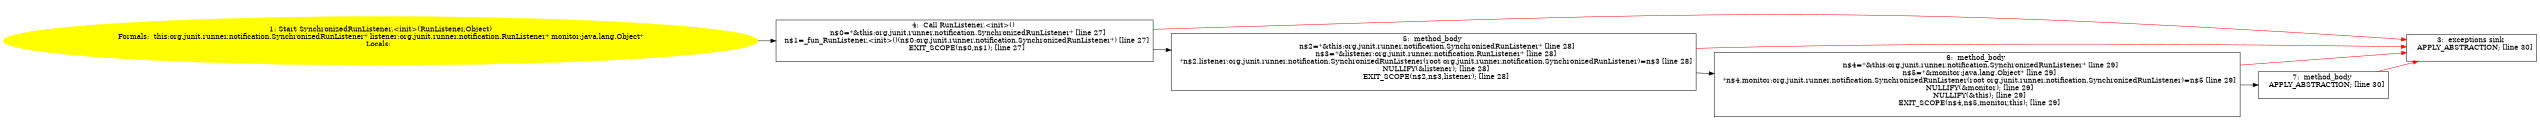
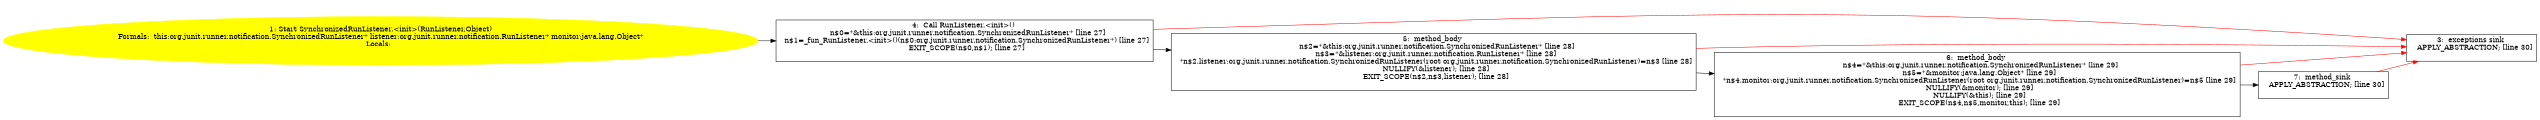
  digraph {
    rankdir=LR
    node [shape=box]
    n1 [color=yellow label="1: Start SynchronizedRunListener.<init>(RunListener,Object)\nFormals:  this:org.junit.runner.notification.SynchronizedRunListener* listener:org.junit.runner.notification.RunListener* monitor:java.lang.Object*\nLocals:  \n  " style=filled shape=""]
    n2 [label="4:  Call RunListener.<init>() \n   n$0=*&this:org.junit.runner.notification.SynchronizedRunListener* [line 27]\n  n$1=_fun_RunListener.<init>()(n$0:org.junit.runner.notification.SynchronizedRunListener*) [line 27]\n  EXIT_SCOPE(n$0,n$1); [line 27]\n "]
    n3 [label="3:  exceptions sink \n   APPLY_ABSTRACTION; [line 30]\n "]
    n4 [label="5:  method_body \n   n$2=*&this:org.junit.runner.notification.SynchronizedRunListener* [line 28]\n  n$3=*&listener:org.junit.runner.notification.RunListener* [line 28]\n  *n$2.listener:org.junit.runner.notification.SynchronizedRunListener(root org.junit.runner.notification.SynchronizedRunListener)=n$3 [line 28]\n  NULLIFY(&listener); [line 28]\n  EXIT_SCOPE(n$2,n$3,listener); [line 28]\n "]
    n5 [label="6:  method_body \n   n$4=*&this:org.junit.runner.notification.SynchronizedRunListener* [line 29]\n  n$5=*&monitor:java.lang.Object* [line 29]\n  *n$4.monitor:org.junit.runner.notification.SynchronizedRunListener(root org.junit.runner.notification.SynchronizedRunListener)=n$5 [line 29]\n  NULLIFY(&monitor); [line 29]\n  NULLIFY(&this); [line 29]\n  EXIT_SCOPE(n$4,n$5,monitor,this); [line 29]\n "]
-   n6 [label="7:  method_body \n   APPLY_ABSTRACTION; [line 30]\n "]
+   n6 [label="7:  method_sink \n   APPLY_ABSTRACTION; [line 30]\n "]
    n1 -> n2
    n2 -> n3 [color=red]
    n2 -> n4
    n4 -> n3 [color=red]
    n4 -> n5
    n5 -> n3 [color=red]
    n5 -> n6
    n6 -> n3 [color=red]
  }
